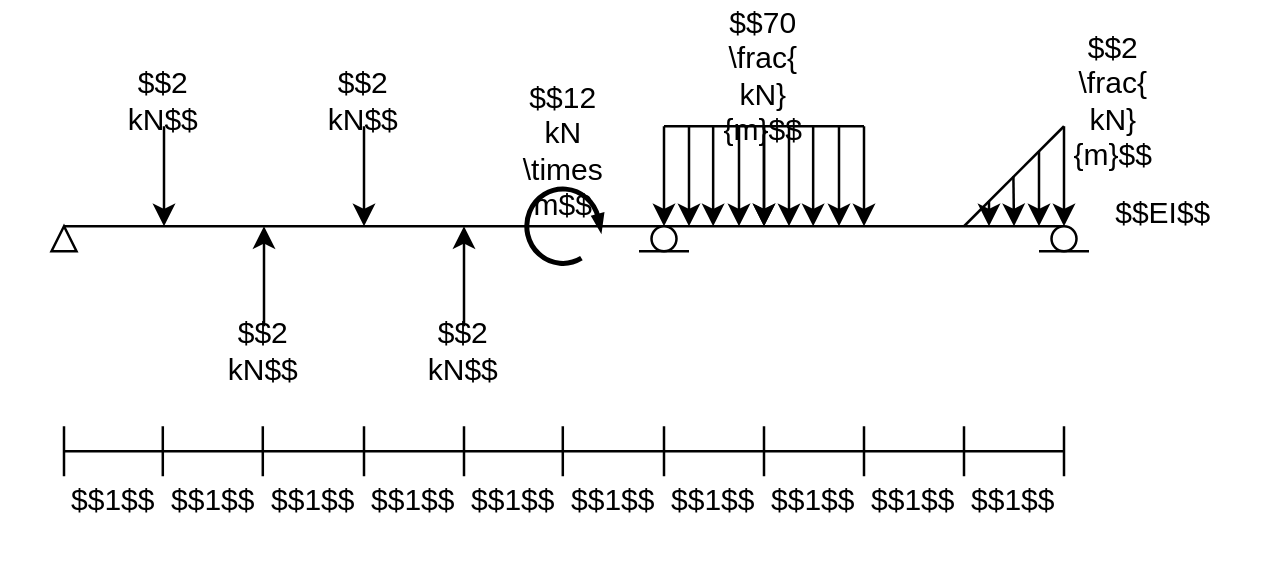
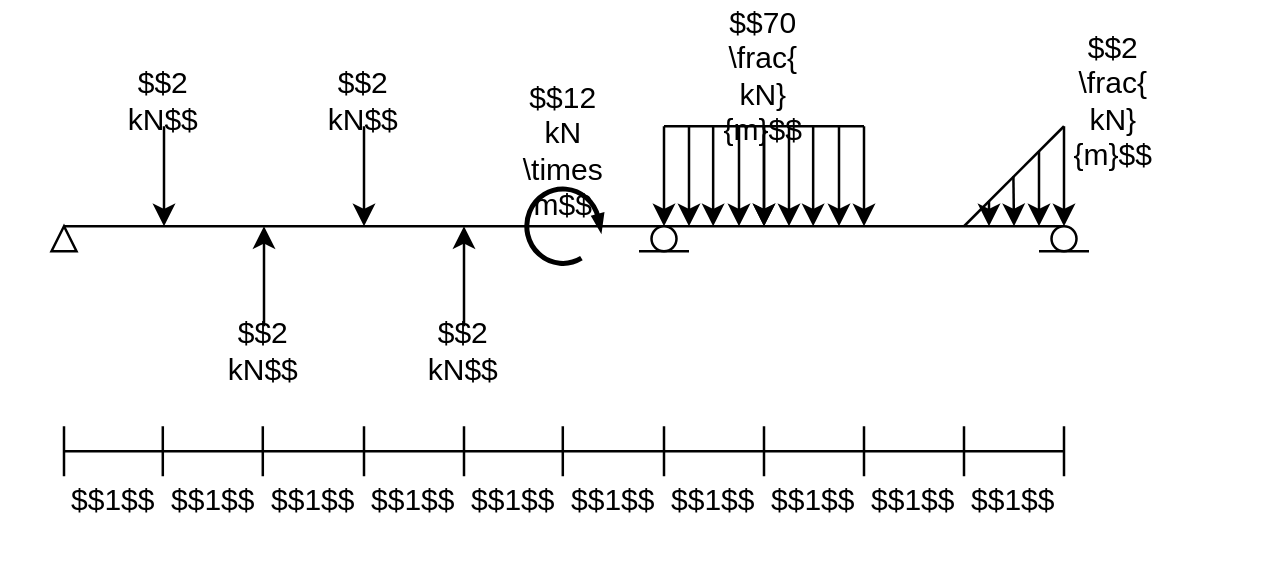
  <mxCell id="0" />
  <mxCell id="1" parent="0" />
  <mxCell id="2" value="" style="endArrow=none;html=1;" parent="1" edge="1"><mxGeometry width="50" height="50" relative="1" as="geometry"><mxPoint x="25" y="90" as="sourcePoint" /><mxPoint x="425" y="90" as="targetPoint" /></mxGeometry></mxCell>
  <mxCell id="3" value="" style="group" parent="1" vertex="1" connectable="0"><mxGeometry x="305" y="50" width="40" height="40" as="geometry" /></mxCell>
  <mxCell id="4" value="" style="endArrow=none;html=1;" parent="3" edge="1"><mxGeometry width="50" height="50" relative="1" as="geometry"><mxPoint x="40" as="sourcePoint" /><mxPoint as="targetPoint" /></mxGeometry></mxCell>
  <mxCell id="5" value="" style="endArrow=classic;html=1;" parent="3" edge="1"><mxGeometry width="50" height="50" as="geometry"><mxPoint as="sourcePoint" /><mxPoint y="40" as="targetPoint" /></mxGeometry></mxCell>
  <mxCell id="6" value="" style="endArrow=classic;html=1;" parent="3" edge="1"><mxGeometry width="50" height="50" as="geometry"><mxPoint x="10" as="sourcePoint" /><mxPoint x="10" y="40" as="targetPoint" /></mxGeometry></mxCell>
  <mxCell id="7" value="" style="endArrow=classic;html=1;" parent="3" edge="1"><mxGeometry width="50" height="50" as="geometry"><mxPoint x="19.66" as="sourcePoint" /><mxPoint x="19.66" y="40" as="targetPoint" /></mxGeometry></mxCell>
  <mxCell id="8" value="" style="endArrow=classic;html=1;" parent="3" edge="1"><mxGeometry width="50" height="50" as="geometry"><mxPoint x="30" as="sourcePoint" /><mxPoint x="30" y="40" as="targetPoint" /></mxGeometry></mxCell>
  <mxCell id="9" value="" style="endArrow=classic;html=1;" parent="3" edge="1"><mxGeometry width="50" height="50" as="geometry"><mxPoint x="40" as="sourcePoint" /><mxPoint x="40" y="40" as="targetPoint" /></mxGeometry></mxCell>
  <mxCell id="10" value="$$70 \frac{ kN}{m}$$" style="text;html=1;strokeColor=none;fillColor=none;align=center;verticalAlign=middle;whiteSpace=wrap;rounded=0;" parent="1" vertex="1"><mxGeometry x="285" y="20" width="40" height="20" as="geometry" /></mxCell>
- <mxCell id="11" value="$$EI$$" style="text;html=1;strokeColor=none;fillColor=none;align=center;verticalAlign=middle;whiteSpace=wrap;rounded=0;" parent="1" vertex="1"><mxGeometry x="445" y="75" width="40" height="20" as="geometry" /></mxCell>
  <mxCell id="12" value="" style="group" parent="1" vertex="1" connectable="0"><mxGeometry x="25" y="170" width="400" height="40" as="geometry" /></mxCell>
  <mxCell id="13" value="" style="endArrow=none;html=1;" parent="12" edge="1"><mxGeometry width="50" height="50" relative="1" as="geometry"><mxPoint y="10" as="sourcePoint" /><mxPoint x="400" y="10" as="targetPoint" /></mxGeometry></mxCell>
  <mxCell id="14" value="" style="endArrow=none;html=1;" parent="12" edge="1"><mxGeometry width="50" height="50" relative="1" as="geometry"><mxPoint y="20" as="sourcePoint" /><mxPoint as="targetPoint" /></mxGeometry></mxCell>
  <mxCell id="15" value="" style="endArrow=none;html=1;" parent="12" edge="1"><mxGeometry width="50" height="50" relative="1" as="geometry"><mxPoint x="39.52" y="20" as="sourcePoint" /><mxPoint x="39.52" as="targetPoint" /></mxGeometry></mxCell>
  <mxCell id="16" value="" style="endArrow=none;html=1;" parent="12" edge="1"><mxGeometry width="50" height="50" relative="1" as="geometry"><mxPoint x="79.52" y="20" as="sourcePoint" /><mxPoint x="79.52" as="targetPoint" /></mxGeometry></mxCell>
  <mxCell id="17" value="" style="endArrow=none;html=1;" parent="12" edge="1"><mxGeometry width="50" height="50" relative="1" as="geometry"><mxPoint x="120" y="20" as="sourcePoint" /><mxPoint x="120" as="targetPoint" /></mxGeometry></mxCell>
  <mxCell id="18" value="" style="endArrow=none;html=1;" parent="12" edge="1"><mxGeometry width="50" height="50" relative="1" as="geometry"><mxPoint x="160" y="20" as="sourcePoint" /><mxPoint x="160" as="targetPoint" /></mxGeometry></mxCell>
  <mxCell id="19" value="" style="endArrow=none;html=1;" parent="12" edge="1"><mxGeometry width="50" height="50" relative="1" as="geometry"><mxPoint x="199.52" y="20" as="sourcePoint" /><mxPoint x="199.52" as="targetPoint" /></mxGeometry></mxCell>
  <mxCell id="20" value="" style="endArrow=none;html=1;" parent="12" edge="1"><mxGeometry width="50" height="50" relative="1" as="geometry"><mxPoint x="240" y="20" as="sourcePoint" /><mxPoint x="240" as="targetPoint" /></mxGeometry></mxCell>
  <mxCell id="21" value="" style="endArrow=none;html=1;" parent="12" edge="1"><mxGeometry width="50" height="50" relative="1" as="geometry"><mxPoint x="280" y="20" as="sourcePoint" /><mxPoint x="280" as="targetPoint" /></mxGeometry></mxCell>
  <mxCell id="22" value="" style="endArrow=none;html=1;" parent="12" edge="1"><mxGeometry width="50" height="50" relative="1" as="geometry"><mxPoint x="320" y="20" as="sourcePoint" /><mxPoint x="320" as="targetPoint" /></mxGeometry></mxCell>
  <mxCell id="23" value="" style="endArrow=none;html=1;" parent="12" edge="1"><mxGeometry width="50" height="50" relative="1" as="geometry"><mxPoint x="360" y="20" as="sourcePoint" /><mxPoint x="360" as="targetPoint" /></mxGeometry></mxCell>
  <mxCell id="24" value="" style="endArrow=none;html=1;" parent="12" edge="1"><mxGeometry width="50" height="50" relative="1" as="geometry"><mxPoint x="400" y="20" as="sourcePoint" /><mxPoint x="400" as="targetPoint" /></mxGeometry></mxCell>
  <mxCell id="25" value="$$1$$" style="text;html=1;strokeColor=none;fillColor=none;align=center;verticalAlign=middle;whiteSpace=wrap;rounded=0;" parent="12" vertex="1"><mxGeometry y="20" width="40" height="20" as="geometry" /></mxCell>
  <mxCell id="26" value="$$1$$" style="text;html=1;strokeColor=none;fillColor=none;align=center;verticalAlign=middle;whiteSpace=wrap;rounded=0;" parent="12" vertex="1"><mxGeometry x="40" y="20" width="40" height="20" as="geometry" /></mxCell>
  <mxCell id="27" value="$$1$$" style="text;html=1;strokeColor=none;fillColor=none;align=center;verticalAlign=middle;whiteSpace=wrap;rounded=0;" parent="12" vertex="1"><mxGeometry x="80" y="20" width="40" height="20" as="geometry" /></mxCell>
  <mxCell id="28" value="$$1$$" style="text;html=1;strokeColor=none;fillColor=none;align=center;verticalAlign=middle;whiteSpace=wrap;rounded=0;" parent="12" vertex="1"><mxGeometry x="120" y="20" width="40" height="20" as="geometry" /></mxCell>
  <mxCell id="29" value="$$1$$" style="text;html=1;strokeColor=none;fillColor=none;align=center;verticalAlign=middle;whiteSpace=wrap;rounded=0;" parent="12" vertex="1"><mxGeometry x="160" y="20" width="40" height="20" as="geometry" /></mxCell>
  <mxCell id="30" value="$$1$$" style="text;html=1;strokeColor=none;fillColor=none;align=center;verticalAlign=middle;whiteSpace=wrap;rounded=0;" parent="12" vertex="1"><mxGeometry x="200" y="20" width="40" height="20" as="geometry" /></mxCell>
  <mxCell id="31" value="$$1$$" style="text;html=1;strokeColor=none;fillColor=none;align=center;verticalAlign=middle;whiteSpace=wrap;rounded=0;" parent="12" vertex="1"><mxGeometry x="240" y="20" width="40" height="20" as="geometry" /></mxCell>
  <mxCell id="32" value="$$1$$" style="text;html=1;strokeColor=none;fillColor=none;align=center;verticalAlign=middle;whiteSpace=wrap;rounded=0;" parent="12" vertex="1"><mxGeometry x="280" y="20" width="40" height="20" as="geometry" /></mxCell>
  <mxCell id="33" value="$$1$$" style="text;html=1;strokeColor=none;fillColor=none;align=center;verticalAlign=middle;whiteSpace=wrap;rounded=0;" parent="12" vertex="1"><mxGeometry x="320" y="20" width="40" height="20" as="geometry" /></mxCell>
  <mxCell id="34" value="$$1$$" style="text;html=1;strokeColor=none;fillColor=none;align=center;verticalAlign=middle;whiteSpace=wrap;rounded=0;" parent="12" vertex="1"><mxGeometry x="360" y="20" width="40" height="20" as="geometry" /></mxCell>
  <mxCell id="35" value="" style="endArrow=classic;html=1;" parent="1" edge="1"><mxGeometry width="50" height="50" relative="1" as="geometry"><mxPoint x="65" y="50" as="sourcePoint" /><mxPoint x="65" y="90" as="targetPoint" /></mxGeometry></mxCell>
  <mxCell id="36" value="" style="endArrow=classic;html=1;" parent="1" edge="1"><mxGeometry width="50" height="50" relative="1" as="geometry"><mxPoint x="145" y="50" as="sourcePoint" /><mxPoint x="145" y="90" as="targetPoint" /></mxGeometry></mxCell>
  <mxCell id="37" value="" style="endArrow=classic;html=1;" parent="1" edge="1"><mxGeometry width="50" height="50" relative="1" as="geometry"><mxPoint x="105" y="130" as="sourcePoint" /><mxPoint x="105" y="90" as="targetPoint" /></mxGeometry></mxCell>
  <mxCell id="38" value="" style="endArrow=classic;html=1;" parent="1" edge="1"><mxGeometry width="50" height="50" relative="1" as="geometry"><mxPoint x="185" y="130" as="sourcePoint" /><mxPoint x="185" y="90" as="targetPoint" /></mxGeometry></mxCell>
  <mxCell id="39" value="" style="verticalLabelPosition=bottom;html=1;verticalAlign=top;strokeWidth=2;shape=mxgraph.lean_mapping.physical_pull;pointerEvents=1;sketch=0;rotation=-180;flipH=1;" parent="1" vertex="1"><mxGeometry x="210" y="75" width="30" height="30" as="geometry" /></mxCell>
  <mxCell id="40" value="" style="group" parent="1" vertex="1" connectable="0"><mxGeometry x="265" y="50" width="40" height="40" as="geometry" /></mxCell>
  <mxCell id="41" value="" style="endArrow=none;html=1;" parent="40" edge="1"><mxGeometry width="50" height="50" relative="1" as="geometry"><mxPoint x="40" as="sourcePoint" /><mxPoint as="targetPoint" /></mxGeometry></mxCell>
  <mxCell id="42" value="" style="endArrow=classic;html=1;" parent="40" edge="1"><mxGeometry width="50" height="50" as="geometry"><mxPoint as="sourcePoint" /><mxPoint y="40" as="targetPoint" /></mxGeometry></mxCell>
  <mxCell id="43" value="" style="endArrow=classic;html=1;" parent="40" edge="1"><mxGeometry width="50" height="50" as="geometry"><mxPoint x="10" as="sourcePoint" /><mxPoint x="10" y="40" as="targetPoint" /></mxGeometry></mxCell>
  <mxCell id="44" value="" style="endArrow=classic;html=1;" parent="40" edge="1"><mxGeometry width="50" height="50" as="geometry"><mxPoint x="19.66" as="sourcePoint" /><mxPoint x="19.66" y="40" as="targetPoint" /></mxGeometry></mxCell>
  <mxCell id="45" value="" style="endArrow=classic;html=1;" parent="40" edge="1"><mxGeometry width="50" height="50" as="geometry"><mxPoint x="30" as="sourcePoint" /><mxPoint x="30" y="40" as="targetPoint" /></mxGeometry></mxCell>
  <mxCell id="46" value="" style="endArrow=classic;html=1;" parent="40" edge="1"><mxGeometry width="50" height="50" as="geometry"><mxPoint x="40" as="sourcePoint" /><mxPoint x="40" y="40" as="targetPoint" /></mxGeometry></mxCell>
  <mxCell id="47" value="" style="endArrow=none;html=1;" parent="1" edge="1"><mxGeometry width="50" height="50" relative="1" as="geometry"><mxPoint x="385" y="90" as="sourcePoint" /><mxPoint x="425" y="50" as="targetPoint" /></mxGeometry></mxCell>
  <mxCell id="48" value="" style="endArrow=classic;html=1;" parent="1" edge="1"><mxGeometry width="50" height="50" relative="1" as="geometry"><mxPoint x="425" y="50" as="sourcePoint" /><mxPoint x="425" y="90" as="targetPoint" /></mxGeometry></mxCell>
  <mxCell id="49" value="" style="endArrow=classic;html=1;" parent="1" edge="1"><mxGeometry width="50" height="50" relative="1" as="geometry"><mxPoint x="415" y="60" as="sourcePoint" /><mxPoint x="415" y="90" as="targetPoint" /></mxGeometry></mxCell>
  <mxCell id="50" value="" style="endArrow=classic;html=1;" parent="1" edge="1"><mxGeometry width="50" height="50" relative="1" as="geometry"><mxPoint x="404.76" y="70" as="sourcePoint" /><mxPoint x="405" y="90" as="targetPoint" /></mxGeometry></mxCell>
  <mxCell id="51" value="" style="endArrow=classic;html=1;" parent="1" edge="1"><mxGeometry width="50" height="50" relative="1" as="geometry"><mxPoint x="395" y="80" as="sourcePoint" /><mxPoint x="395" y="90" as="targetPoint" /></mxGeometry></mxCell>
  <mxCell id="52" value="$$2 \frac{ kN}{m}$$" style="text;html=1;strokeColor=none;fillColor=none;align=center;verticalAlign=middle;whiteSpace=wrap;rounded=0;" parent="1" vertex="1"><mxGeometry x="425" y="30" width="40" height="20" as="geometry" /></mxCell>
  <mxCell id="53" value="&lt;div&gt;$$2 kN$$&lt;/div&gt;" style="text;html=1;strokeColor=none;fillColor=none;align=center;verticalAlign=middle;whiteSpace=wrap;rounded=0;" parent="1" vertex="1"><mxGeometry x="45" y="30" width="40" height="20" as="geometry" /></mxCell>
  <mxCell id="54" value="&lt;div&gt;$$2 kN$$&lt;/div&gt;" style="text;html=1;strokeColor=none;fillColor=none;align=center;verticalAlign=middle;whiteSpace=wrap;rounded=0;" parent="1" vertex="1"><mxGeometry x="85" y="130" width="40" height="20" as="geometry" /></mxCell>
  <mxCell id="55" value="&lt;div&gt;$$2 kN$$&lt;/div&gt;" style="text;html=1;strokeColor=none;fillColor=none;align=center;verticalAlign=middle;whiteSpace=wrap;rounded=0;" parent="1" vertex="1"><mxGeometry x="125" y="30" width="40" height="20" as="geometry" /></mxCell>
  <mxCell id="56" value="&lt;div&gt;$$2 kN$$&lt;/div&gt;" style="text;html=1;strokeColor=none;fillColor=none;align=center;verticalAlign=middle;whiteSpace=wrap;rounded=0;" parent="1" vertex="1"><mxGeometry x="165" y="130" width="40" height="20" as="geometry" /></mxCell>
  <mxCell id="57" value="&lt;div&gt;$$12 kN \times m$$&lt;/div&gt;" style="text;html=1;strokeColor=none;fillColor=none;align=center;verticalAlign=middle;whiteSpace=wrap;rounded=0;" parent="1" vertex="1"><mxGeometry x="205" y="50" width="40" height="20" as="geometry" /></mxCell>
  <mxCell id="58" value="" style="triangle;whiteSpace=wrap;html=1;rotation=-90;" parent="1" vertex="1"><mxGeometry x="20" y="90" width="10" height="10" as="geometry" /></mxCell>
  <mxCell id="59" value="" style="group" parent="1" vertex="1" connectable="0"><mxGeometry x="415" y="90" width="20" height="10" as="geometry" /></mxCell>
  <mxCell id="60" value="" style="ellipse;whiteSpace=wrap;html=1;aspect=fixed;" parent="59" vertex="1"><mxGeometry x="5" width="10" height="10" as="geometry" /></mxCell>
  <mxCell id="61" value="" style="endArrow=none;html=1;" parent="59" edge="1"><mxGeometry width="50" height="50" relative="1" as="geometry"><mxPoint y="10" as="sourcePoint" /><mxPoint x="20" y="10" as="targetPoint" /></mxGeometry></mxCell>
  <mxCell id="62" value="" style="ellipse;whiteSpace=wrap;html=1;aspect=fixed;" vertex="1" parent="1"><mxGeometry x="260" y="90" width="10" height="10" as="geometry" /></mxCell>
  <mxCell id="63" value="" style="endArrow=none;html=1;" edge="1" parent="1"><mxGeometry width="50" height="50" relative="1" as="geometry"><mxPoint x="255" y="100" as="sourcePoint" /><mxPoint x="275" y="100" as="targetPoint" /></mxGeometry></mxCell>
